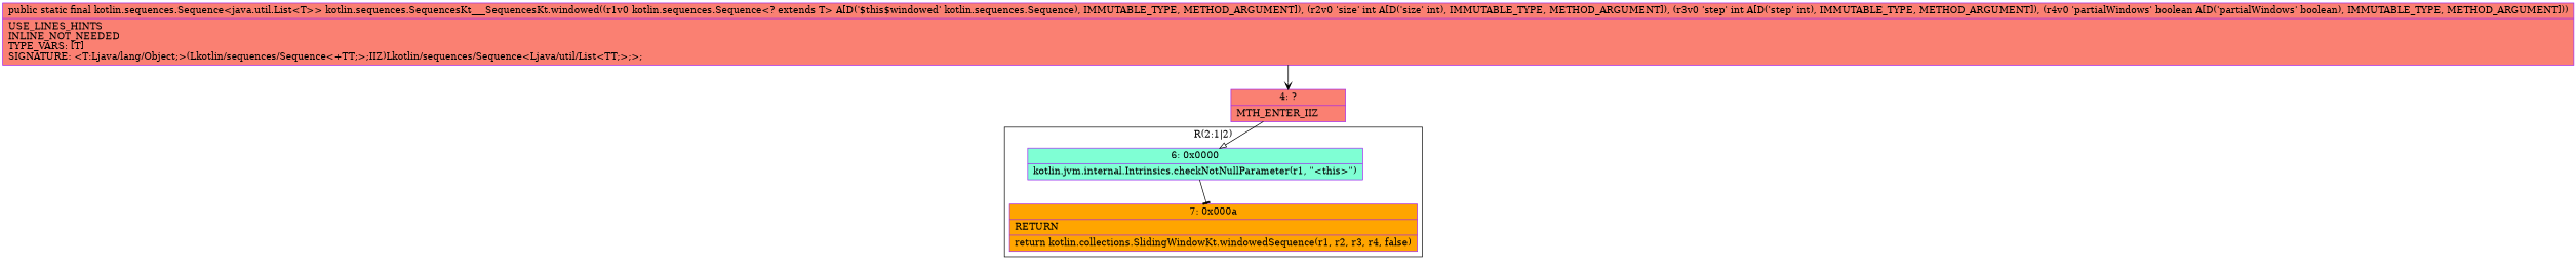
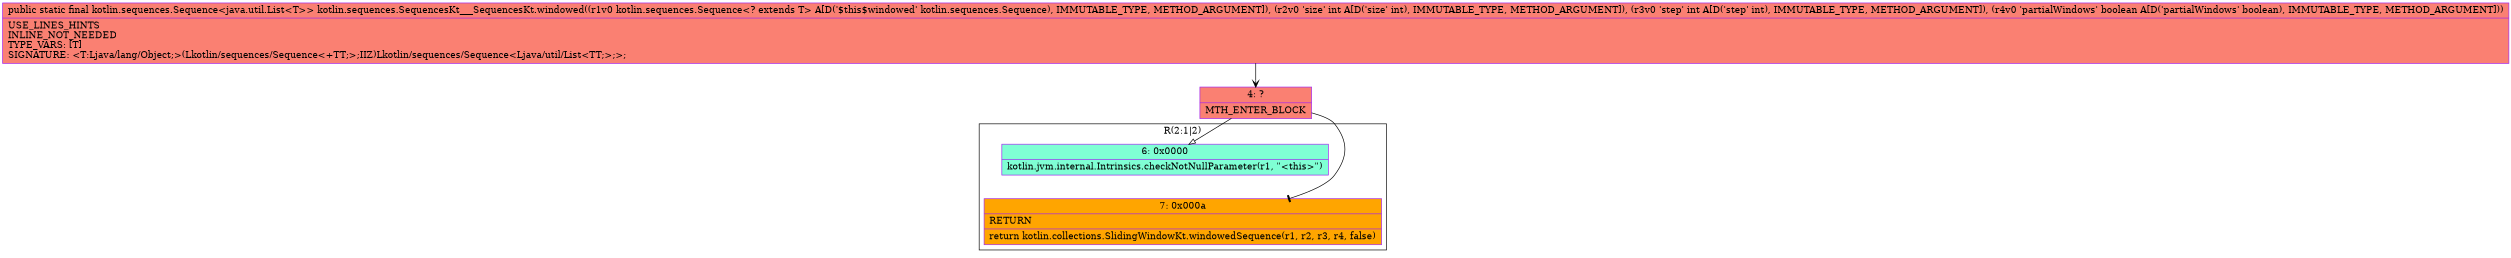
  digraph {
    node [color=purple fillcolor=salmon shape=record style=filled]
    n1 [fillcolor=aquamarine label="{6\:\ 0x0000|kotlin.jvm.internal.Intrinsics.checkNotNullParameter(r1, \"\<this\>\")\l}"]
    n2 [fillcolor=orange label="{7\:\ 0x000a|RETURN\l|return kotlin.collections.SlidingWindowKt.windowedSequence(r1, r2, r3, r4, false)\l}"]
-   n3 [label="{4\:\ ?|MTH_ENTER_IIZ\l}"]
+   n3 [label="{4\:\ ?|MTH_ENTER_BLOCK\l}"]
    n4 [label="{public static final kotlin.sequences.Sequence\<java.util.List\<T\>\> kotlin.sequences.SequencesKt___SequencesKt.windowed((r1v0 kotlin.sequences.Sequence\<? extends T\> A[D('$this$windowed' kotlin.sequences.Sequence), IMMUTABLE_TYPE, METHOD_ARGUMENT]), (r2v0 'size' int A[D('size' int), IMMUTABLE_TYPE, METHOD_ARGUMENT]), (r3v0 'step' int A[D('step' int), IMMUTABLE_TYPE, METHOD_ARGUMENT]), (r4v0 'partialWindows' boolean A[D('partialWindows' boolean), IMMUTABLE_TYPE, METHOD_ARGUMENT]))  | USE_LINES_HINTS\lINLINE_NOT_NEEDED\lTYPE_VARS: [T]\lSIGNATURE: \<T:Ljava\/lang\/Object;\>(Lkotlin\/sequences\/Sequence\<+TT;\>;IIZ)Lkotlin\/sequences\/Sequence\<Ljava\/util\/List\<TT;\>;\>;\l}"]
    subgraph cluster_1 {
      label="R(2:1|2)"
      n1
      n2
    }
-   n1 -> n2 [arrowhead=tee]
+   n3 -> n2 [arrowhead=tee]
    n3 -> n1 [arrowhead=onormal]
    n4 -> n3 [arrowhead=vee]
  }
